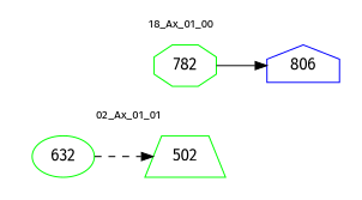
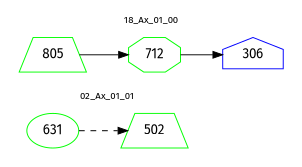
  digraph {
    fontname="Fira Sans"
    rankdir=LR
    node [color=green fontname="Fira Sans" shape=trapezium]
    edge [color=black fontname="Fira Sans" style=solid]
-   n1 [label=632 shape=ellipse]
+   n1 [label=631 shape=ellipse]
    n2 [label=502]
-   n4 [label=782 shape=octagon]
-   n5 [color=blue label=806 shape=house]
+   n3 [label=805]
+   n4 [label=712 shape=octagon]
+   n5 [color=blue label=306 shape=house]
    subgraph cluster_1 {
      color=white
      fontsize=10
      label="02_Ax_01_01"
      n1
      n2
    }
    subgraph cluster_2 {
      color=white
      fontsize=10
      label="18_Ax_01_00"
+     n3
      n4
      n5
    }
    n1 -> n2 [style=dashed]
+   n3 -> n4
    n4 -> n5
  }
